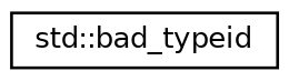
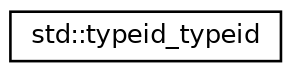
  digraph {
    rankdir=LR
-   n1 [color=black fillcolor=white fontname=Helvetica fontsize=10 height=0.2 label="std::bad_typeid" shape=record style=filled width=0.4]
+   n1 [color=black fillcolor=white fontname=Helvetica fontsize=10 height=0.2 label="std::typeid_typeid" shape=record style=filled width=0.4]
  }
